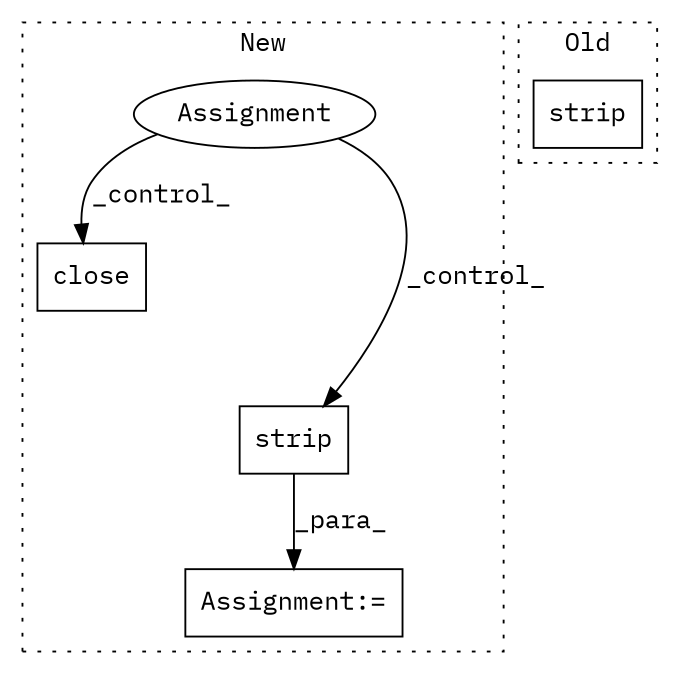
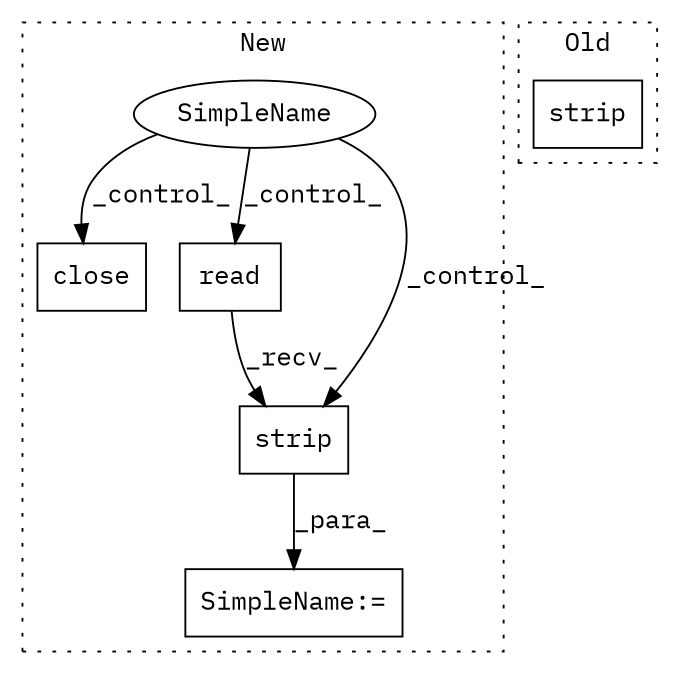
  digraph {
    fontname="IBM Plex Mono"
    node [a=32 fontname="IBM Plex Mono" l="6,1" shape=box]
    edge [fontname="IBM Plex Mono"]
    n1 [l=7 label=close s=38517]
-   n2 [a=42 label=Assignment shape=ellipse l=""]
+   n2 [a=42 label=SimpleName shape=ellipse l=""]
+   n3 [l=6 label=read s=37210]
    n4 [label=strip s="37217,37227"]
-   n5 [a=7 l=1 label="Assignment:=" s=37201]
+   n5 [a=7 l=1 label="SimpleName:=" s=37201]
    n6 [label=strip s="37316,37326"]
    subgraph cluster_1 {
      label=New
      style=dotted
      n1
      n2
+     n3
      n4
      n5
    }
    subgraph cluster_2 {
      label=Old
      style=dotted
      n6
    }
    n2 -> n1 [label=_control_]
+   n2 -> n3 [label=_control_]
    n2 -> n4 [label=_control_]
+   n3 -> n4 [label=_recv_]
    n4 -> n5 [label=_para_]
  }
